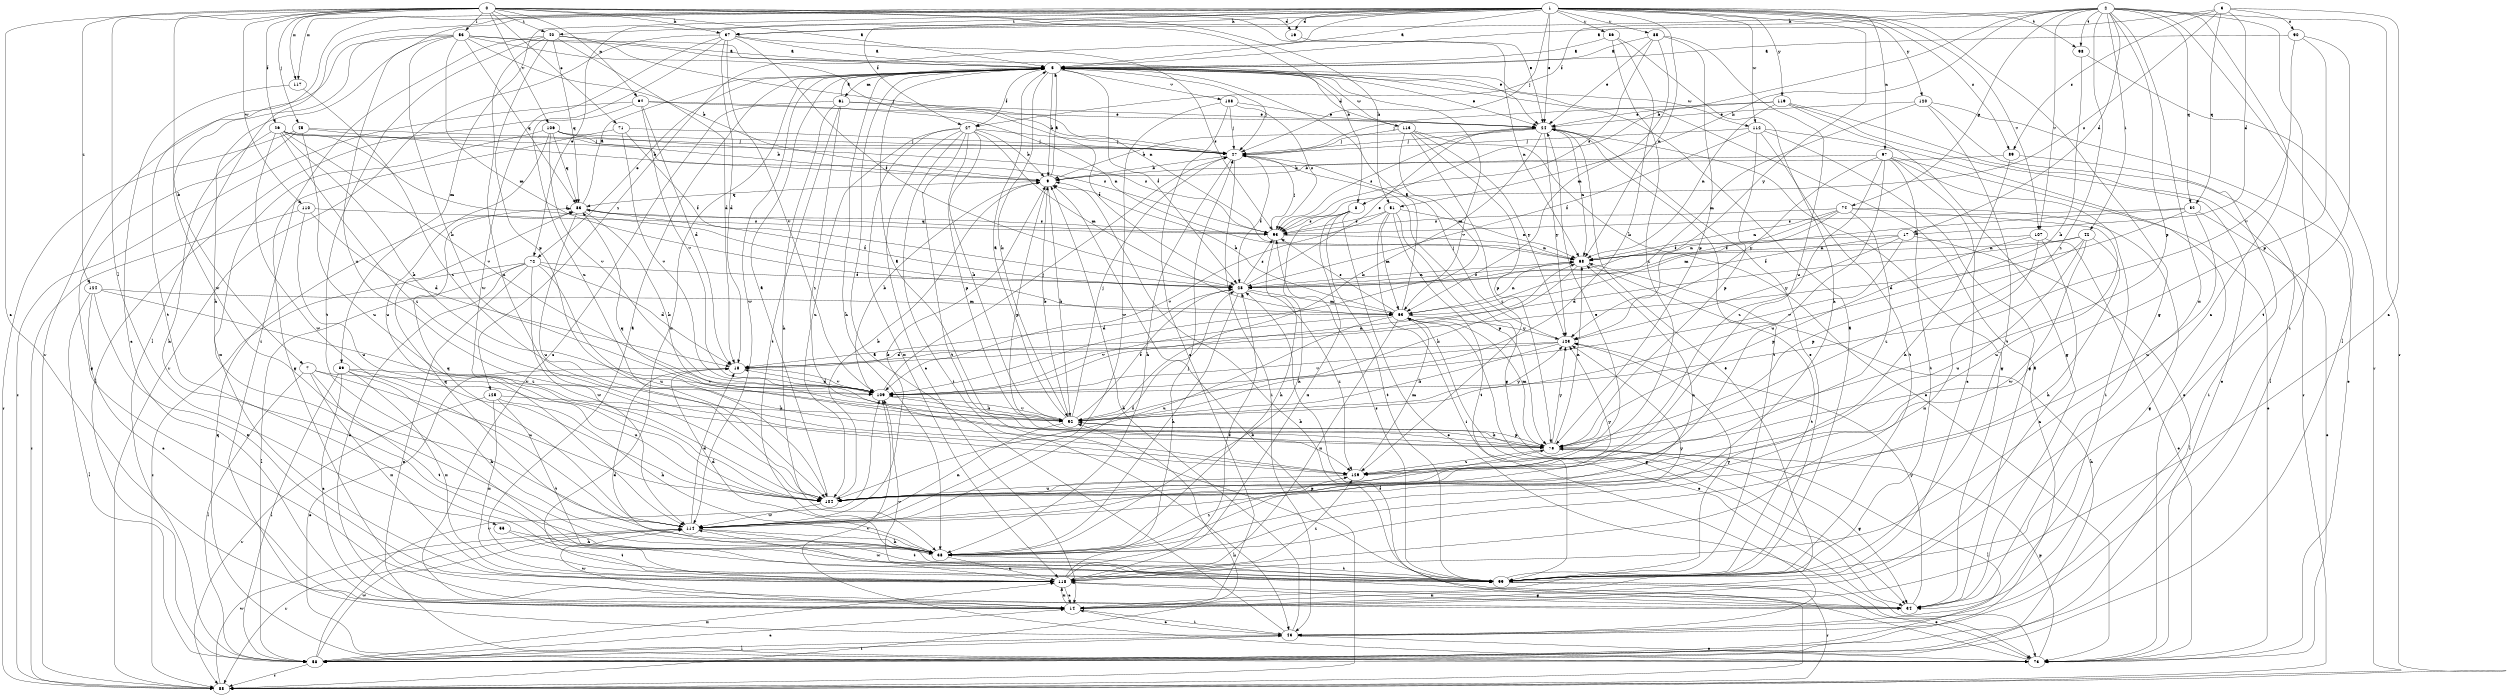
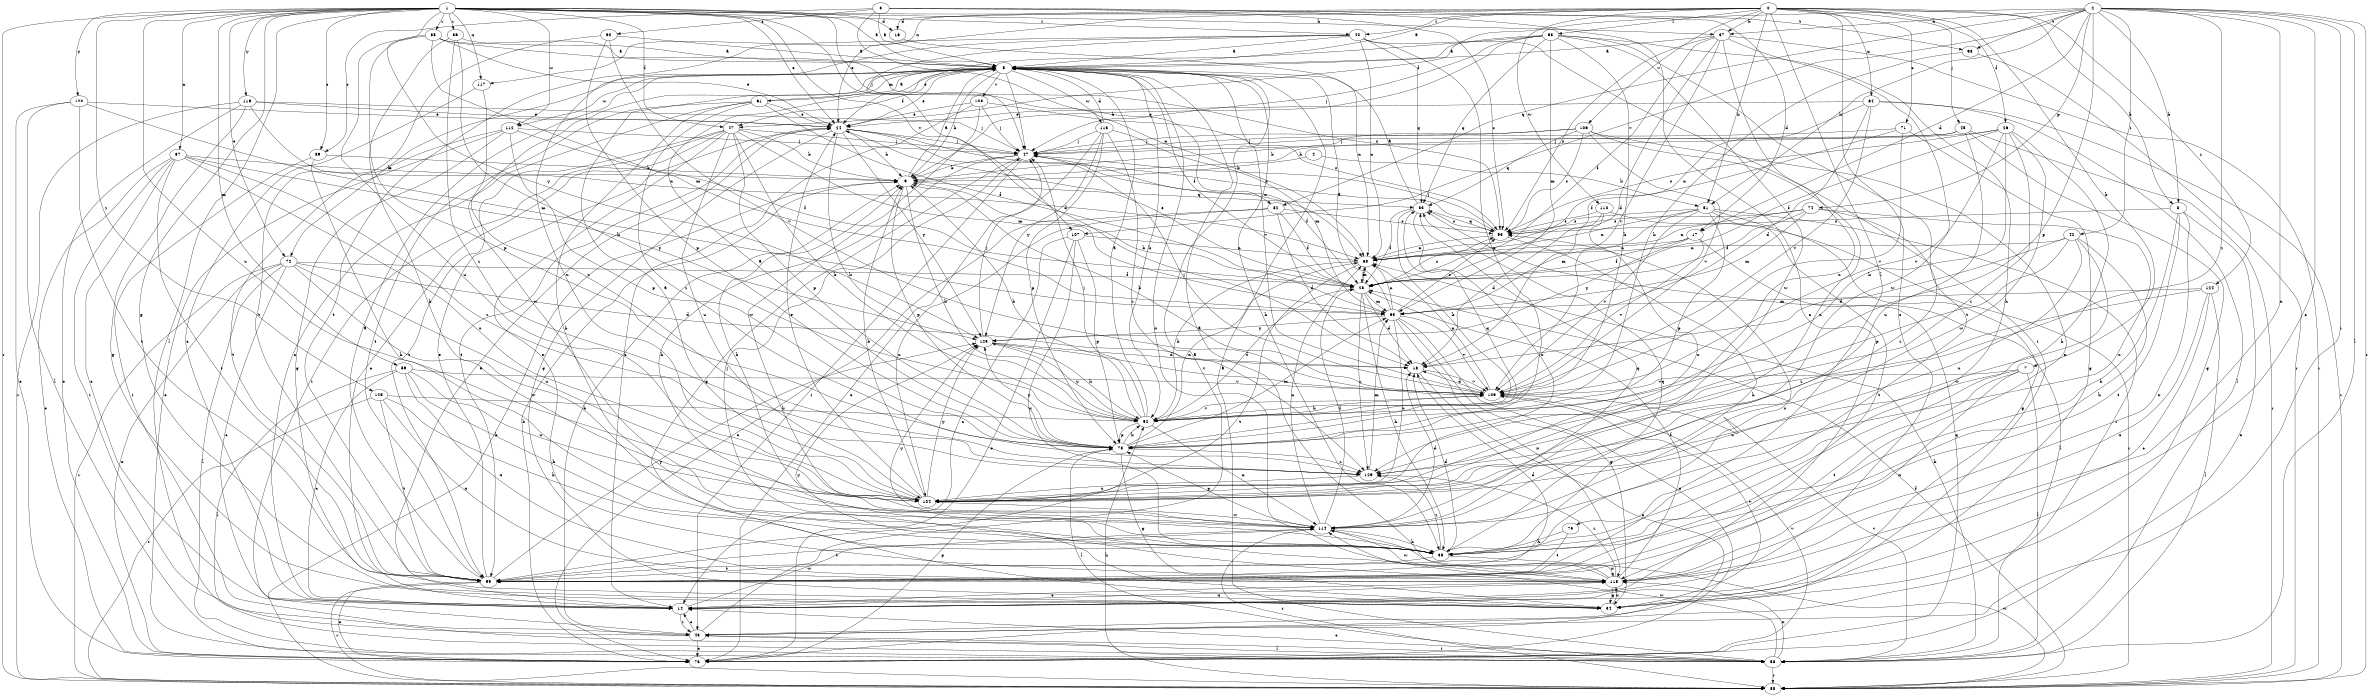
  strict digraph {
    0
    5
    7
    8
    14
    16
    24
    26
    37
    40
    45
    51
    53
-   55
+   55 [label=75]
    64
    71
    106
    110
    117
    124
    27
    47
    72
    112
    118
    9
    28
    38
    52
    61
    108
    109
    113
    114
    58
    104
    99
    93
    73
    43
    68
    34
    123
    129
    88
    18
    78
    83
    63
    1
    59
    67
    85
    86
    89
    98
    107
    119
    120
    125
    2
    17
    42
    74
    82
    3
    90
+   4
    0 -> 5 [label=a]
    0 -> 7 [label=b]
    0 -> 8 [label=b]
    0 -> 14 [label=c]
    0 -> 16 [label=d]
    0 -> 24 [label=e]
    0 -> 26 [label=f]
    0 -> 37 [label=h]
    0 -> 40 [label=i]
    0 -> 45 [label=j]
    0 -> 51 [label=k]
    0 -> 53 [label=l]
    0 -> 55 [label=l]
    0 -> 64 [label=n]
    0 -> 71 [label=o]
    0 -> 106 [label=v]
    0 -> 110 [label=w]
    0 -> 117 [label=x]
    0 -> 124 [label=z]
    5 -> 24 [label=e]
    5 -> 27 [label=f]
    5 -> 47 [label=j]
    5 -> 72 [label=o]
    5 -> 112 [label=w]
    5 -> 118 [label=x]
    5 -> 9 [label=b]
    5 -> 28 [label=f]
    5 -> 38 [label=h]
    5 -> 52 [label=k]
    5 -> 61 [label=m]
    5 -> 108 [label=v]
    5 -> 109 [label=v]
    5 -> 113 [label=w]
    5 -> 114 [label=w]
    7 -> 118 [label=x]
    7 -> 109 [label=v]
    7 -> 58 [label=l]
    7 -> 104 [label=u]
    7 -> 99 [label=t]
    8 -> 118 [label=x]
    8 -> 38 [label=h]
    8 -> 99 [label=t]
    8 -> 93 [label=s]
    8 -> 73 [label=o]
    14 -> 24 [label=e]
    14 -> 118 [label=x]
    14 -> 114 [label=w]
    14 -> 43 [label=i]
    16 -> 68 [label=n]
    24 -> 47 [label=j]
    24 -> 9 [label=b]
    24 -> 52 [label=k]
    24 -> 99 [label=t]
    24 -> 93 [label=s]
    24 -> 68 [label=n]
    24 -> 34 [label=g]
    24 -> 123 [label=y]
    26 -> 47 [label=j]
    26 -> 28 [label=f]
    26 -> 38 [label=h]
    26 -> 52 [label=k]
    26 -> 109 [label=v]
    26 -> 114 [label=w]
    26 -> 93 [label=s]
    26 -> 129 [label=z]
    37 -> 5 [label=a]
    37 -> 28 [label=f]
    37 -> 109 [label=v]
    37 -> 114 [label=w]
    37 -> 104 [label=u]
    37 -> 93 [label=s]
    37 -> 88 [label=r]
    37 -> 18 [label=d]
    40 -> 5 [label=a]
    40 -> 104 [label=u]
    40 -> 99 [label=t]
    40 -> 43 [label=i]
    40 -> 68 [label=n]
    40 -> 18 [label=d]
    40 -> 78 [label=p]
    40 -> 83 [label=q]
    45 -> 47 [label=j]
    45 -> 9 [label=b]
    45 -> 104 [label=u]
    45 -> 34 [label=g]
    45 -> 88 [label=r]
    51 -> 109 [label=v]
    51 -> 99 [label=t]
    51 -> 93 [label=s]
    51 -> 43 [label=i]
    51 -> 68 [label=n]
-   74 -> 34 [label=g]
+   51 -> 34 [label=g]
    51 -> 78 [label=p]
    51 -> 63 [label=m]
    53 -> 5 [label=a]
    53 -> 24 [label=e]
    53 -> 47 [label=j]
    53 -> 9 [label=b]
    53 -> 38 [label=h]
    53 -> 52 [label=k]
    53 -> 114 [label=w]
    53 -> 99 [label=t]
    53 -> 83 [label=q]
    53 -> 63 [label=m]
    55 -> 38 [label=h]
    55 -> 99 [label=t]
    64 -> 24 [label=e]
    64 -> 109 [label=v]
    64 -> 58 [label=l]
    64 -> 68 [label=n]
    64 -> 88 [label=r]
    64 -> 18 [label=d]
    71 -> 47 [label=j]
    71 -> 28 [label=f]
    71 -> 109 [label=v]
    71 -> 34 [label=g]
    106 -> 47 [label=j]
    106 -> 118 [label=x]
    106 -> 9 [label=b]
    106 -> 109 [label=v]
    106 -> 104 [label=u]
    106 -> 93 [label=s]
    106 -> 83 [label=q]
    110 -> 104 [label=u]
    110 -> 93 [label=s]
    110 -> 88 [label=r]
    110 -> 18 [label=d]
    117 -> 14 [label=c]
    117 -> 129 [label=z]
    124 -> 14 [label=c]
    124 -> 118 [label=x]
    124 -> 58 [label=l]
    124 -> 129 [label=z]
    124 -> 63 [label=m]
    27 -> 14 [label=c]
    27 -> 47 [label=j]
    27 -> 118 [label=x]
    27 -> 9 [label=b]
    27 -> 52 [label=k]
    27 -> 104 [label=u]
    27 -> 99 [label=t]
    27 -> 43 [label=i]
    27 -> 78 [label=p]
    27 -> 63 [label=m]
    47 -> 9 [label=b]
    47 -> 28 [label=f]
    47 -> 38 [label=h]
    47 -> 43 [label=i]
    47 -> 34 [label=g]
    72 -> 14 [label=c]
    72 -> 28 [label=f]
    72 -> 114 [label=w]
    72 -> 58 [label=l]
    72 -> 104 [label=u]
    72 -> 73 [label=o]
    72 -> 88 [label=r]
    72 -> 18 [label=d]
    112 -> 47 [label=j]
    112 -> 28 [label=f]
    112 -> 99 [label=t]
    112 -> 73 [label=o]
    112 -> 34 [label=g]
    112 -> 78 [label=p]
    118 -> 5 [label=a]
    118 -> 14 [label=c]
    118 -> 47 [label=j]
    118 -> 28 [label=f]
    118 -> 114 [label=w]
    118 -> 34 [label=g]
    118 -> 129 [label=z]
    9 -> 5 [label=a]
    9 -> 52 [label=k]
    9 -> 78 [label=p]
    9 -> 83 [label=q]
    28 -> 24 [label=e]
    28 -> 38 [label=h]
    28 -> 93 [label=s]
    28 -> 68 [label=n]
    28 -> 129 [label=z]
    28 -> 18 [label=d]
    28 -> 63 [label=m]
    38 -> 118 [label=x]
    38 -> 99 [label=t]
    38 -> 123 [label=y]
    38 -> 129 [label=z]
    38 -> 18 [label=d]
    38 -> 83 [label=q]
    52 -> 5 [label=a]
    52 -> 47 [label=j]
    52 -> 9 [label=b]
    52 -> 28 [label=f]
    52 -> 109 [label=v]
    52 -> 114 [label=n]
    52 -> 123 [label=y]
    52 -> 78 [label=p]
    61 -> 5 [label=a]
    61 -> 14 [label=c]
    61 -> 24 [label=e]
    61 -> 28 [label=f]
    61 -> 38 [label=h]
    61 -> 99 [label=t]
    61 -> 129 [label=z]
    108 -> 14 [label=c]
    108 -> 24 [label=e]
    108 -> 47 [label=j]
    108 -> 114 [label=w]
    108 -> 93 [label=s]
    109 -> 47 [label=j]
    109 -> 9 [label=b]
    109 -> 52 [label=k]
    109 -> 68 [label=n]
    109 -> 18 [label=d]
    113 -> 5 [label=d]
    113 -> 47 [label=j]
    113 -> 73 [label=o]
    113 -> 123 [label=y]
    113 -> 129 [label=z]
    113 -> 78 [label=p]
    113 -> 63 [label=m]
    114 -> 9 [label=b]
    114 -> 28 [label=f]
    114 -> 38 [label=h]
    114 -> 99 [label=t]
    114 -> 68 [label=n]
    114 -> 88 [label=r]
    114 -> 18 [label=d]
    114 -> 78 [label=p]
    114 -> 83 [label=q]
    58 -> 5 [label=a]
    58 -> 14 [label=c]
    58 -> 118 [label=x]
    58 -> 109 [label=v]
    58 -> 114 [label=w]
    58 -> 43 [label=i]
    58 -> 68 [label=h]
    58 -> 88 [label=r]
    104 -> 5 [label=a]
    104 -> 24 [label=e]
    104 -> 9 [label=b]
    104 -> 114 [label=w]
    104 -> 123 [label=y]
    99 -> 5 [label=a]
    99 -> 24 [label=e]
    99 -> 93 [label=s]
    99 -> 73 [label=o]
    99 -> 123 [label=y]
    99 -> 88 [label=r]
    99 -> 18 [label=d]
    93 -> 47 [label=j]
    93 -> 38 [label=h]
    93 -> 68 [label=n]
    93 -> 83 [label=q]
    73 -> 9 [label=b]
    73 -> 109 [label=v]
    73 -> 78 [label=p]
    73 -> 83 [label=q]
    43 -> 5 [label=a]
    43 -> 14 [label=c]
    43 -> 9 [label=b]
    43 -> 58 [label=l]
    43 -> 73 [label=o]
    68 -> 28 [label=f]
    68 -> 52 [label=k]
    68 -> 99 [label=t]
    34 -> 118 [label=x]
    34 -> 109 [label=v]
    34 -> 123 [label=y]
    123 -> 47 [label=j]
    123 -> 52 [label=k]
    123 -> 109 [label=v]
    123 -> 18 [label=d]
    129 -> 104 [label=u]
    129 -> 63 [label=m]
    88 -> 9 [label=b]
    88 -> 28 [label=f]
    88 -> 52 [label=k]
    88 -> 114 [label=w]
    18 -> 109 [label=v]
    18 -> 73 [label=o]
    78 -> 5 [label=a]
    78 -> 52 [label=k]
    78 -> 58 [label=l]
    78 -> 68 [label=n]
    78 -> 34 [label=g]
    78 -> 123 [label=y]
    78 -> 129 [label=z]
    78 -> 83 [label=q]
    78 -> 63 [label=m]
    83 -> 5 [label=a]
    83 -> 28 [label=f]
    83 -> 52 [label=k]
    83 -> 104 [label=u]
    83 -> 93 [label=s]
    63 -> 5 [label=a]
    63 -> 118 [label=x]
    63 -> 9 [label=b]
    63 -> 109 [label=v]
    63 -> 104 [label=u]
    63 -> 93 [label=s]
    63 -> 73 [label=o]
    63 -> 68 [label=n]
    63 -> 34 [label=g]
    63 -> 123 [label=y]
    1 -> 5 [label=a]
    1 -> 16 [label=d]
    1 -> 24 [label=e]
    1 -> 37 [label=h]
    1 -> 40 [label=i]
    1 -> 117 [label=x]
    1 -> 27 [label=f]
    1 -> 47 [label=j]
    1 -> 72 [label=o]
    1 -> 112 [label=w]
    1 -> 58 [label=l]
    1 -> 104 [label=u]
    1 -> 68 [label=n]
    1 -> 34 [label=g]
    1 -> 123 [label=y]
    1 -> 88 [label=r]
    1 -> 59 [label=m]
    1 -> 67 [label=n]
    1 -> 85 [label=r]
    1 -> 86 [label=r]
    1 -> 89 [label=s]
    1 -> 98 [label=t]
    1 -> 107 [label=v]
    1 -> 119 [label=y]
    1 -> 120 [label=y]
    1 -> 125 [label=z]
    59 -> 14 [label=c]
    59 -> 118 [label=x]
    59 -> 38 [label=h]
    59 -> 109 [label=v]
    59 -> 58 [label=l]
    59 -> 104 [label=u]
    67 -> 14 [label=c]
    67 -> 9 [label=b]
    67 -> 104 [label=u]
    67 -> 99 [label=t]
    67 -> 73 [label=o]
    67 -> 43 [label=i]
    67 -> 123 [label=y]
    67 -> 129 [label=z]
    85 -> 5 [label=a]
    85 -> 24 [label=e]
    85 -> 104 [label=u]
    85 -> 93 [label=s]
    85 -> 78 [label=p]
    85 -> 63 [label=m]
    86 -> 5 [label=a]
    86 -> 38 [label=h]
    86 -> 52 [label=k]
    86 -> 129 [label=z]
    89 -> 9 [label=b]
    89 -> 38 [label=h]
    89 -> 43 [label=i]
    98 -> 52 [label=k]
    98 -> 88 [label=r]
    107 -> 14 [label=c]
    107 -> 118 [label=x]
    107 -> 73 [label=o]
    107 -> 68 [label=n]
    107 -> 78 [label=p]
    119 -> 24 [label=e]
    119 -> 47 [label=j]
    119 -> 73 [label=o]
    119 -> 68 [label=n]
    119 -> 34 [label=g]
    119 -> 88 [label=r]
    120 -> 24 [label=e]
    120 -> 58 [label=l]
    120 -> 99 [label=t]
    120 -> 73 [label=o]
    120 -> 63 [label=m]
    125 -> 118 [label=x]
    125 -> 38 [label=h]
    125 -> 52 [label=k]
    125 -> 99 [label=t]
    125 -> 88 [label=r]
    2 -> 8 [label=b]
    2 -> 14 [label=c]
    2 -> 37 [label=h]
    2 -> 51 [label=k]
    2 -> 27 [label=f]
    2 -> 118 [label=x]
    2 -> 58 [label=l]
    2 -> 43 [label=i]
    2 -> 129 [label=z]
    2 -> 88 [label=r]
    2 -> 78 [label=p]
    2 -> 98 [label=t]
    2 -> 107 [label=v]
    2 -> 17 [label=d]
    2 -> 42 [label=i]
    2 -> 74 [label=p]
    2 -> 82 [label=q]
    17 -> 28 [label=f]
    17 -> 109 [label=v]
    17 -> 58 [label=l]
    17 -> 68 [label=n]
    17 -> 123 [label=y]
    42 -> 38 [label=h]
    42 -> 114 [label=w]
    42 -> 104 [label=u]
    42 -> 68 [label=n]
    42 -> 18 [label=d]
    42 -> 78 [label=p]
    74 -> 28 [label=f]
    74 -> 104 [label=u]
    74 -> 93 [label=s]
    74 -> 68 [label=n]
    74 -> 129 [label=z]
    74 -> 63 [label=m]
    82 -> 28 [label=f]
    82 -> 104 [label=u]
    82 -> 93 [label=s]
    82 -> 73 [label=o]
    82 -> 18 [label=d]
    3 -> 5 [label=a]
    3 -> 14 [label=c]
    3 -> 93 [label=s]
    3 -> 89 [label=s]
    3 -> 17 [label=d]
    3 -> 82 [label=q]
    3 -> 90 [label=s]
    90 -> 5 [label=a]
    90 -> 109 [label=v]
    90 -> 99 [label=t]
    90 -> 78 [label=p]
+   4 -> 51 [label=k]
+   4 -> 9 [label=b]
  }
